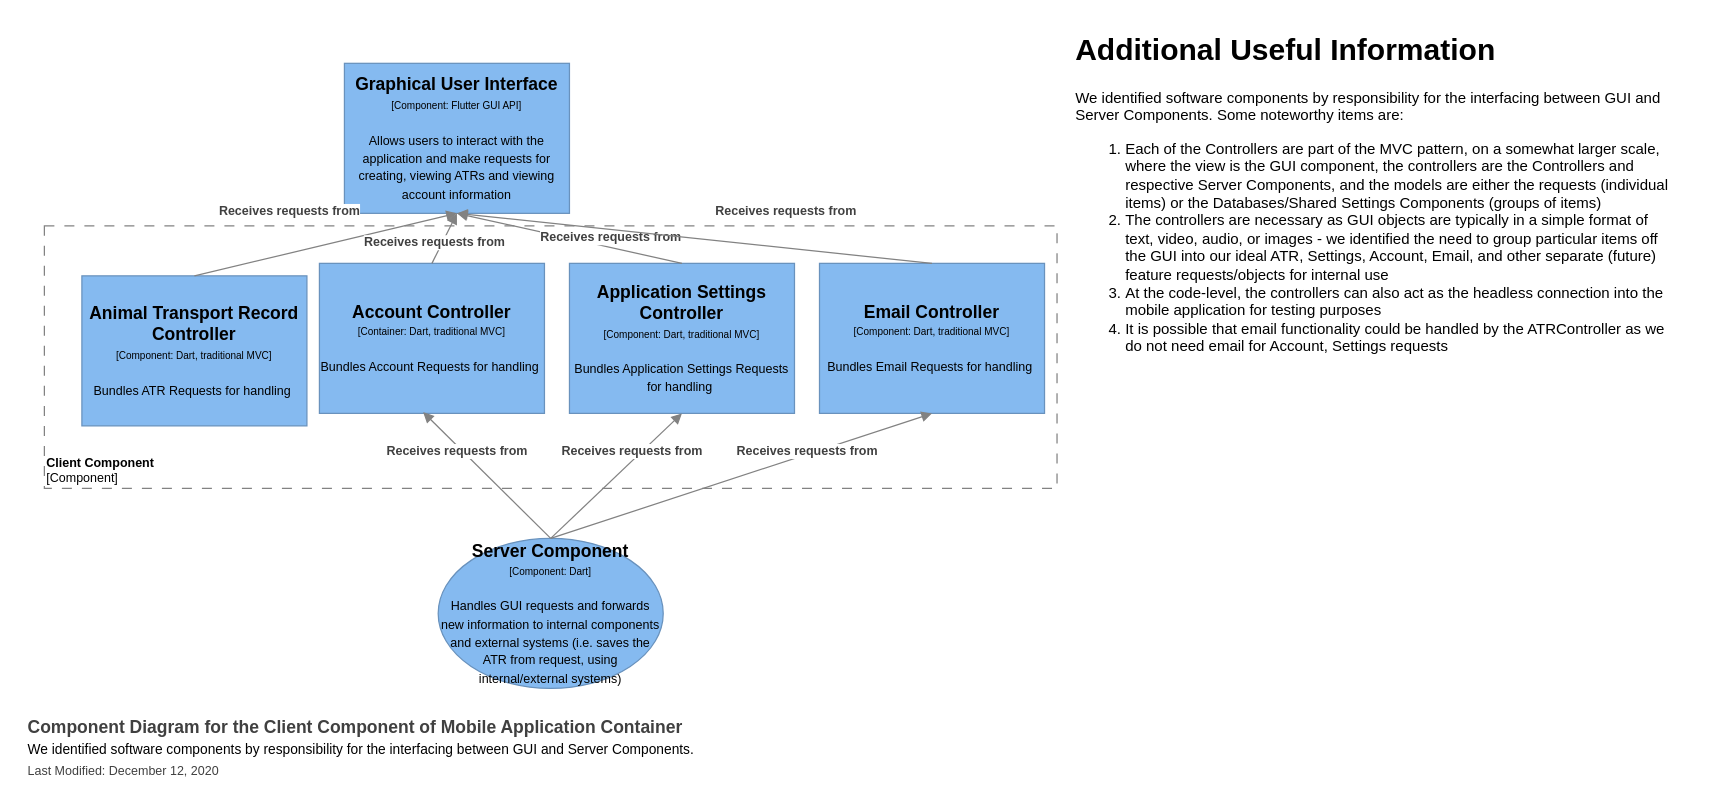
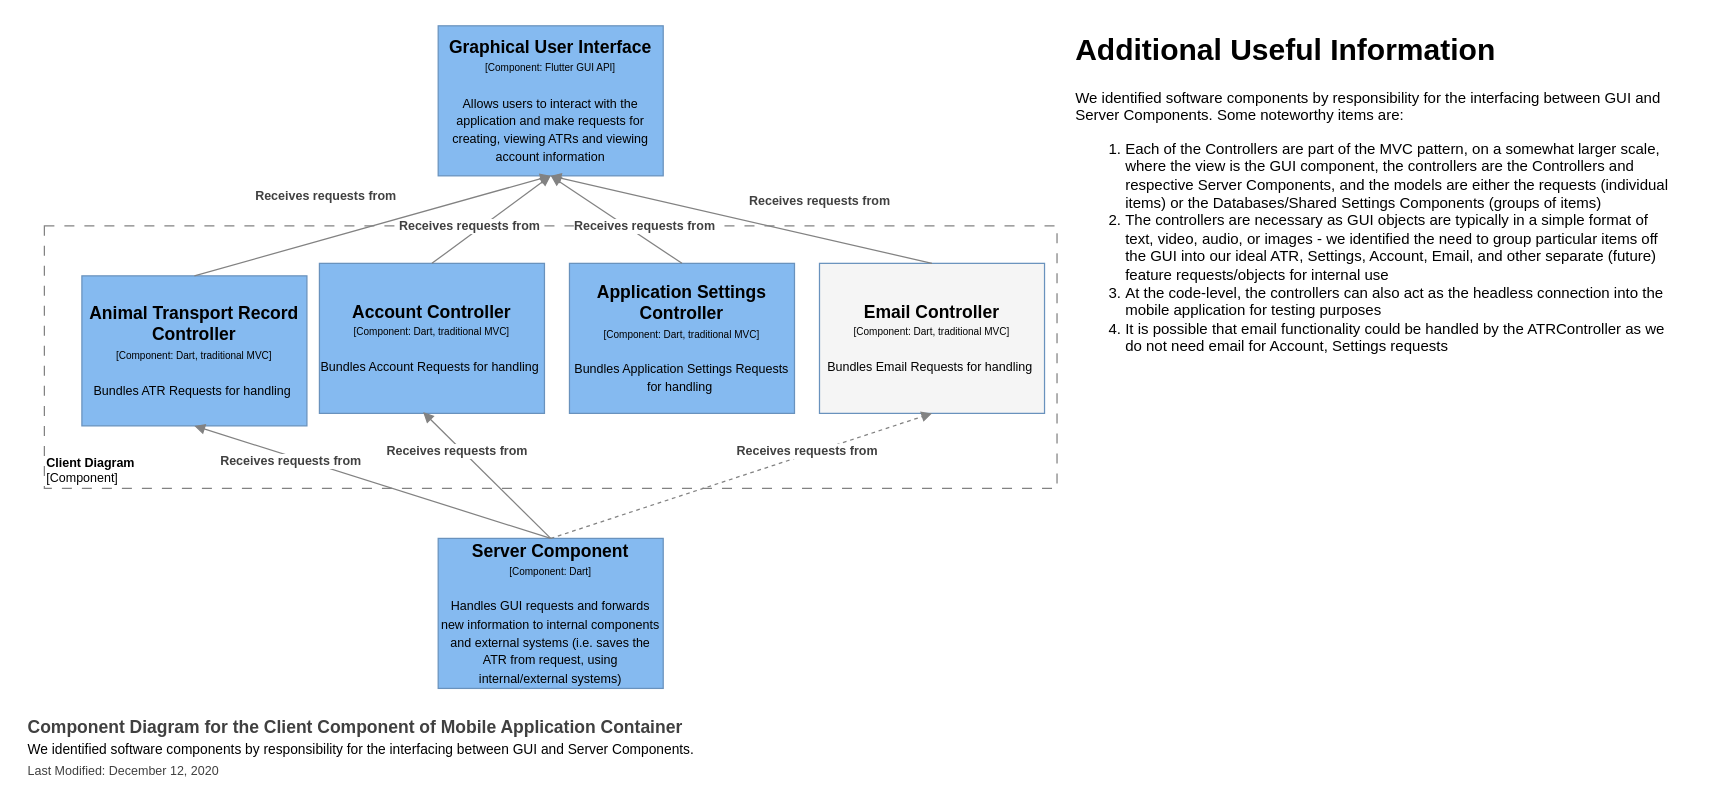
  <mxCell id="0" />
  <mxCell id="1" parent="0" />
- <mxCell id="2" value="&lt;font style=&quot;font-size: 10px&quot;&gt;&lt;b&gt;Client Component&lt;/b&gt;&lt;br style=&quot;font-size: 10px&quot;&gt;[Component]&lt;/font&gt;" style="rounded=0;whiteSpace=wrap;html=1;strokeColor=#828282;fillColor=none;fontColor=#000000;align=left;labelPosition=center;verticalLabelPosition=middle;verticalAlign=bottom;dashed=1;strokeWidth=1;perimeterSpacing=0;spacing=2;spacingTop=0;fontSize=10;dashPattern=8 8;" parent="1" vertex="1"><mxGeometry x="35" y="180" width="810" height="210" as="geometry" /></mxCell>
+ <mxCell id="2" value="&lt;font style=&quot;font-size: 10px&quot;&gt;&lt;b&gt;Client Diagram&lt;/b&gt;&lt;br style=&quot;font-size: 10px&quot;&gt;[Component]&lt;/font&gt;" style="rounded=0;whiteSpace=wrap;html=1;strokeColor=#828282;fillColor=none;fontColor=#000000;align=left;labelPosition=center;verticalLabelPosition=middle;verticalAlign=bottom;dashed=1;strokeWidth=1;perimeterSpacing=0;spacing=2;spacingTop=0;fontSize=10;dashPattern=8 8;" parent="1" vertex="1"><mxGeometry x="35" y="180" width="810" height="210" as="geometry" /></mxCell>
  <mxCell id="3" value="Component Diagram for the Client Component of Mobile Application Container&lt;br&gt;&lt;span style=&quot;color: rgb(0 , 0 , 0) ; font-weight: 400&quot;&gt;&lt;font style=&quot;font-size: 11px&quot;&gt;We identified software components by responsibility for the interfacing between GUI and Server Components.&lt;/font&gt;&lt;/span&gt;&lt;br style=&quot;font-size: x-small ; font-weight: 400&quot;&gt;&lt;span style=&quot;font-size: x-small ; font-weight: 400&quot;&gt;Last Modified: December 12, 2020&lt;/span&gt;" style="text;html=1;resizable=0;points=[];autosize=1;align=left;verticalAlign=top;spacingTop=-4;fontSize=14;fontColor=#404040;fontStyle=1" parent="1" vertex="1"><mxGeometry x="20" y="570" width="550" height="50" as="geometry" /></mxCell>
- <mxCell id="4" value="&lt;div&gt;&lt;span style=&quot;font-size: 14px&quot;&gt;&lt;b&gt;Graphical User Interface&lt;/b&gt;&lt;/span&gt;&lt;/div&gt;&lt;div&gt;&lt;span style=&quot;font-size: 8px&quot;&gt;[Component: Flutter GUI API]&lt;/span&gt;&lt;/div&gt;&lt;div&gt;&lt;span style=&quot;font-size: 8px&quot;&gt;&lt;br&gt;&lt;/span&gt;&lt;/div&gt;&lt;div&gt;&lt;font size=&quot;1&quot;&gt;Allows users to interact with the application and make requests for creating, viewing ATRs and viewing account information&lt;/font&gt;&lt;/div&gt;" style="rounded=0;whiteSpace=wrap;html=1;fillColor=#85baf0;fontColor=#000000;strokeColor=#6992BD;resizable=0;" parent="1" vertex="1"><mxGeometry x="275" y="50" width="180" height="120" as="geometry" /></mxCell>
- <mxCell id="5" value="&lt;div&gt;&lt;span style=&quot;font-size: 14px&quot;&gt;&lt;b&gt;Server Component&lt;/b&gt;&lt;/span&gt;&lt;/div&gt;&lt;div&gt;&lt;span style=&quot;font-size: 8px&quot;&gt;[Component: Dart]&lt;/span&gt;&lt;/div&gt;&lt;div&gt;&lt;span style=&quot;font-size: 8px&quot;&gt;&lt;br&gt;&lt;/span&gt;&lt;/div&gt;&lt;div&gt;&lt;font size=&quot;1&quot;&gt;Handles GUI requests and forwards new information to internal components and external systems (i.e. saves the ATR from request, using internal/external systems)&lt;/font&gt;&lt;/div&gt;" style="ellipse;whiteSpace=wrap;html=1;fillColor=#85baf0;fontColor=#000000;strokeColor=#6992BD;resizable=0;" parent="1" vertex="1"><mxGeometry x="350" y="430" width="180" height="120" as="geometry" /></mxCell>
+ <mxCell id="4" value="&lt;div&gt;&lt;span style=&quot;font-size: 14px&quot;&gt;&lt;b&gt;Graphical User Interface&lt;/b&gt;&lt;/span&gt;&lt;/div&gt;&lt;div&gt;&lt;span style=&quot;font-size: 8px&quot;&gt;[Component: Flutter GUI API]&lt;/span&gt;&lt;/div&gt;&lt;div&gt;&lt;span style=&quot;font-size: 8px&quot;&gt;&lt;br&gt;&lt;/span&gt;&lt;/div&gt;&lt;div&gt;&lt;font size=&quot;1&quot;&gt;Allows users to interact with the application and make requests for creating, viewing ATRs and viewing account information&lt;/font&gt;&lt;/div&gt;" style="rounded=0;whiteSpace=wrap;html=1;fillColor=#85baf0;fontColor=#000000;strokeColor=#6992BD;resizable=0;" parent="1" vertex="1"><mxGeometry x="350" y="20" width="180" height="120" as="geometry" /></mxCell>
+ <mxCell id="5" value="&lt;div&gt;&lt;span style=&quot;font-size: 14px&quot;&gt;&lt;b&gt;Server Component&lt;/b&gt;&lt;/span&gt;&lt;/div&gt;&lt;div&gt;&lt;span style=&quot;font-size: 8px&quot;&gt;[Component: Dart]&lt;/span&gt;&lt;/div&gt;&lt;div&gt;&lt;span style=&quot;font-size: 8px&quot;&gt;&lt;br&gt;&lt;/span&gt;&lt;/div&gt;&lt;div&gt;&lt;font size=&quot;1&quot;&gt;Handles GUI requests and forwards new information to internal components and external systems (i.e. saves the ATR from request, using internal/external systems)&lt;/font&gt;&lt;/div&gt;" style="rounded=0;whiteSpace=wrap;html=1;fillColor=#85baf0;fontColor=#000000;strokeColor=#6992BD;resizable=0;" parent="1" vertex="1"><mxGeometry x="350" y="430" width="180" height="120" as="geometry" /></mxCell>
  <mxCell id="6" style="edgeStyle=orthogonalEdgeStyle;rounded=0;orthogonalLoop=1;jettySize=auto;html=1;exitX=0.5;exitY=1;exitDx=0;exitDy=0;" parent="1" source="2" target="2" edge="1"><mxGeometry relative="1" as="geometry" /></mxCell>
  <mxCell id="7" value="&lt;h1&gt;Additional Useful Information&lt;/h1&gt;&lt;p&gt;We identified software components by responsibility for the interfacing between GUI and Server Components. Some noteworthy items are:&lt;br&gt;&lt;/p&gt;&lt;ol&gt;&lt;li style=&quot;line-height: 120%&quot;&gt;Each of the Controllers are part of the MVC pattern, on a somewhat larger scale, where the view is the GUI component, the controllers are the Controllers and respective Server Components, and the models are either the requests (individual items) or the Databases/Shared Settings Components (groups of items)&lt;/li&gt;&lt;li&gt;The controllers are necessary as GUI objects are typically in a simple format of text, video, audio, or images - we identified the need to group particular items off the GUI into our ideal ATR, Settings, Account, Email, and other separate (future) feature requests/objects for internal use&lt;/li&gt;&lt;li&gt;At the code-level, the controllers can also act as the headless connection into the mobile application for testing purposes&lt;/li&gt;&lt;li&gt;&lt;span style=&quot;background-color: rgb(255 , 255 , 255)&quot;&gt;It is possible that email functionality could be handled by the ATRController as we do not need email for Account, Settings requests&lt;/span&gt;&lt;br&gt;&lt;/li&gt;&lt;/ol&gt;&lt;p&gt;&lt;/p&gt;" style="text;html=1;strokeColor=none;fillColor=none;spacing=5;spacingTop=-20;whiteSpace=wrap;overflow=hidden;rounded=0;" parent="1" vertex="1"><mxGeometry x="855" y="20" width="490" height="370" as="geometry" /></mxCell>
  <mxCell id="8" value="&lt;div&gt;&lt;span style=&quot;font-size: 14px&quot;&gt;&lt;b&gt;Animal Transport Record Controller&lt;/b&gt;&lt;/span&gt;&lt;/div&gt;&lt;div&gt;&lt;span style=&quot;font-size: 8px&quot;&gt;[Component: Dart, traditional MVC]&lt;/span&gt;&lt;/div&gt;&lt;div&gt;&lt;span style=&quot;font-size: 8px&quot;&gt;&lt;br&gt;&lt;/span&gt;&lt;/div&gt;&lt;div&gt;&lt;font size=&quot;1&quot;&gt;Bundles ATR Requests for handling&amp;nbsp;&lt;/font&gt;&lt;/div&gt;" style="rounded=0;whiteSpace=wrap;html=1;fillColor=#85baf0;fontColor=#000000;strokeColor=#6992BD;resizable=0;" vertex="1" parent="1"><mxGeometry x="65" y="220" width="180" height="120" as="geometry" /></mxCell>
- <mxCell id="9" value="&lt;div&gt;&lt;span style=&quot;font-size: 14px&quot;&gt;&lt;b&gt;Account Controller&lt;/b&gt;&lt;/span&gt;&lt;/div&gt;&lt;div&gt;&lt;span style=&quot;font-size: 8px&quot;&gt;[Container: Dart, traditional MVC]&lt;/span&gt;&lt;/div&gt;&lt;div&gt;&lt;span style=&quot;font-size: 8px&quot;&gt;&lt;br&gt;&lt;/span&gt;&lt;/div&gt;&lt;div&gt;&lt;font size=&quot;1&quot;&gt;Bundles Account Requests for handling&amp;nbsp;&lt;/font&gt;&lt;/div&gt;" style="rounded=0;whiteSpace=wrap;html=1;fillColor=#85baf0;fontColor=#000000;strokeColor=#6992BD;resizable=0;" vertex="1" parent="1"><mxGeometry x="255" y="210" width="180" height="120" as="geometry" /></mxCell>
+ <mxCell id="9" value="&lt;div&gt;&lt;span style=&quot;font-size: 14px&quot;&gt;&lt;b&gt;Account Controller&lt;/b&gt;&lt;/span&gt;&lt;/div&gt;&lt;div&gt;&lt;span style=&quot;font-size: 8px&quot;&gt;[Component: Dart, traditional MVC]&lt;/span&gt;&lt;/div&gt;&lt;div&gt;&lt;span style=&quot;font-size: 8px&quot;&gt;&lt;br&gt;&lt;/span&gt;&lt;/div&gt;&lt;div&gt;&lt;font size=&quot;1&quot;&gt;Bundles Account Requests for handling&amp;nbsp;&lt;/font&gt;&lt;/div&gt;" style="rounded=0;whiteSpace=wrap;html=1;fillColor=#85baf0;fontColor=#000000;strokeColor=#6992BD;resizable=0;" vertex="1" parent="1"><mxGeometry x="255" y="210" width="180" height="120" as="geometry" /></mxCell>
  <mxCell id="10" value="&lt;div&gt;&lt;span style=&quot;font-size: 14px&quot;&gt;&lt;b&gt;Application Settings Controller&lt;/b&gt;&lt;/span&gt;&lt;/div&gt;&lt;div&gt;&lt;span style=&quot;font-size: 8px&quot;&gt;[Component: Dart, traditional MVC]&lt;/span&gt;&lt;/div&gt;&lt;div&gt;&lt;span style=&quot;font-size: 8px&quot;&gt;&lt;br&gt;&lt;/span&gt;&lt;/div&gt;&lt;div&gt;&lt;font size=&quot;1&quot;&gt;Bundles Application Settings Requests for handling&amp;nbsp;&lt;/font&gt;&lt;/div&gt;" style="rounded=0;whiteSpace=wrap;html=1;fillColor=#85baf0;fontColor=#000000;strokeColor=#6992BD;resizable=0;" vertex="1" parent="1"><mxGeometry x="455" y="210" width="180" height="120" as="geometry" /></mxCell>
- <mxCell id="11" value="&lt;div&gt;&lt;span style=&quot;font-size: 14px&quot;&gt;&lt;b&gt;Email Controller&lt;/b&gt;&lt;/span&gt;&lt;/div&gt;&lt;div&gt;&lt;span style=&quot;font-size: 8px&quot;&gt;[Component: Dart, traditional MVC]&lt;/span&gt;&lt;/div&gt;&lt;div&gt;&lt;span style=&quot;font-size: 8px&quot;&gt;&lt;br&gt;&lt;/span&gt;&lt;/div&gt;&lt;div&gt;&lt;font size=&quot;1&quot;&gt;Bundles Email Requests for handling&amp;nbsp;&lt;/font&gt;&lt;/div&gt;" style="rounded=0;whiteSpace=wrap;html=1;fillColor=#85baf0;fontColor=#000000;strokeColor=#6992BD;resizable=0;" vertex="1" parent="1"><mxGeometry x="655" y="210" width="180" height="120" as="geometry" /></mxCell>
- <mxCell id="13" value="&lt;b&gt;Receives requests from&lt;/b&gt;&lt;span style=&quot;font-size: 10px&quot;&gt;&lt;br&gt;&lt;/span&gt;" style="endArrow=block;html=1;fontSize=10;fontColor=#404040;strokeWidth=1;endFill=1;strokeColor=#828282;elbow=vertical;exitX=0.5;exitY=0;exitDx=0;exitDy=0;entryX=0.5;entryY=1;entryDx=0;entryDy=0;" edge="1" parent="1" source="5" target="11"><mxGeometry x="0.35" y="3" width="50" height="50" relative="1" as="geometry"><mxPoint x="475" y="370" as="sourcePoint" /><mxPoint x="685" y="370" as="targetPoint" /><mxPoint as="offset" /></mxGeometry></mxCell>
+ <mxCell id="11" value="&lt;div&gt;&lt;span style=&quot;font-size: 14px&quot;&gt;&lt;b&gt;Email Controller&lt;/b&gt;&lt;/span&gt;&lt;/div&gt;&lt;div&gt;&lt;span style=&quot;font-size: 8px&quot;&gt;[Component: Dart, traditional MVC]&lt;/span&gt;&lt;/div&gt;&lt;div&gt;&lt;span style=&quot;font-size: 8px&quot;&gt;&lt;br&gt;&lt;/span&gt;&lt;/div&gt;&lt;div&gt;&lt;font size=&quot;1&quot;&gt;Bundles Email Requests for handling&amp;nbsp;&lt;/font&gt;&lt;/div&gt;" style="rounded=0;whiteSpace=wrap;html=1;fillColor=#f5f5f5;fontColor=#000000;strokeColor=#6992BD;resizable=0;" vertex="1" parent="1"><mxGeometry x="655" y="210" width="180" height="120" as="geometry" /></mxCell>
+ <mxCell id="12" value="&lt;span style=&quot;font-size: 10px&quot;&gt;&lt;b&gt;Receives requests from&lt;/b&gt;&lt;br&gt;&lt;/span&gt;" style="endArrow=block;html=1;fontSize=10;fontColor=#404040;strokeWidth=1;endFill=1;strokeColor=#828282;elbow=vertical;exitX=0.5;exitY=0;exitDx=0;exitDy=0;entryX=0.5;entryY=1;entryDx=0;entryDy=0;" edge="1" parent="1" source="5" target="8"><mxGeometry x="0.452" y="3" width="50" height="50" relative="1" as="geometry"><mxPoint x="345" y="250" as="sourcePoint" /><mxPoint x="545" y="250" as="targetPoint" /><mxPoint as="offset" /></mxGeometry></mxCell>
+ <mxCell id="13" value="&lt;b&gt;Receives requests from&lt;/b&gt;&lt;span style=&quot;font-size: 10px&quot;&gt;&lt;br&gt;&lt;/span&gt;" style="endArrow=block;html=1;fontSize=10;fontColor=#404040;strokeWidth=1;endFill=1;strokeColor=#828282;elbow=vertical;exitX=0.5;exitY=0;exitDx=0;exitDy=0;entryX=0.5;entryY=1;entryDx=0;entryDy=0;dashed=1;" edge="1" parent="1" source="5" target="11"><mxGeometry x="0.35" y="3" width="50" height="50" relative="1" as="geometry"><mxPoint x="475" y="370" as="sourcePoint" /><mxPoint x="685" y="370" as="targetPoint" /><mxPoint as="offset" /></mxGeometry></mxCell>
  <mxCell id="14" value="&lt;b&gt;Receives requests from&lt;/b&gt;&lt;span style=&quot;font-size: 10px&quot;&gt;&lt;br&gt;&lt;/span&gt;" style="endArrow=block;html=1;fontSize=10;fontColor=#404040;strokeWidth=1;endFill=1;strokeColor=#828282;elbow=vertical;exitX=0.5;exitY=0;exitDx=0;exitDy=0;entryX=0.461;entryY=0.992;entryDx=0;entryDy=0;entryPerimeter=0;" edge="1" parent="1" source="5" target="9"><mxGeometry x="0.429" y="3" width="50" height="50" relative="1" as="geometry"><mxPoint x="345" y="250" as="sourcePoint" /><mxPoint x="545" y="250" as="targetPoint" /><mxPoint as="offset" /></mxGeometry></mxCell>
- <mxCell id="15" value="&lt;b&gt;Receives requests from&lt;/b&gt;&lt;span style=&quot;font-size: 10px&quot;&gt;&lt;br&gt;&lt;/span&gt;" style="endArrow=block;html=1;fontSize=10;fontColor=#404040;strokeWidth=1;endFill=1;strokeColor=#828282;elbow=vertical;exitX=0.5;exitY=0;exitDx=0;exitDy=0;entryX=0.5;entryY=1;entryDx=0;entryDy=0;" edge="1" parent="1" source="5" target="10"><mxGeometry x="0.315" y="6" width="50" height="50" relative="1" as="geometry"><mxPoint x="345" y="250" as="sourcePoint" /><mxPoint x="545" y="250" as="targetPoint" /><mxPoint as="offset" /></mxGeometry></mxCell>
  <mxCell id="16" value="&lt;b&gt;Receives requests from&lt;/b&gt;&lt;span style=&quot;font-size: 10px&quot;&gt;&lt;br&gt;&lt;/span&gt;" style="endArrow=block;html=1;fontSize=10;fontColor=#404040;strokeWidth=1;endFill=1;strokeColor=#828282;elbow=vertical;exitX=0.5;exitY=0;exitDx=0;exitDy=0;entryX=0.5;entryY=1;entryDx=0;entryDy=0;" edge="1" parent="1" source="8" target="4"><mxGeometry x="-0.203" y="33" width="50" height="50" relative="1" as="geometry"><mxPoint x="345" y="270" as="sourcePoint" /><mxPoint x="545" y="270" as="targetPoint" /><mxPoint as="offset" /></mxGeometry></mxCell>
  <mxCell id="17" value="&lt;b&gt;Receives requests from&lt;/b&gt;&lt;span style=&quot;font-size: 10px&quot;&gt;&lt;br&gt;&lt;/span&gt;" style="endArrow=block;html=1;fontSize=10;fontColor=#404040;strokeWidth=1;endFill=1;strokeColor=#828282;elbow=vertical;exitX=0.5;exitY=0;exitDx=0;exitDy=0;entryX=0.5;entryY=1;entryDx=0;entryDy=0;" edge="1" parent="1" source="9" target="4"><mxGeometry x="-0.289" y="6" width="50" height="50" relative="1" as="geometry"><mxPoint x="155" y="220" as="sourcePoint" /><mxPoint x="450" y="150" as="targetPoint" /><mxPoint as="offset" /></mxGeometry></mxCell>
  <mxCell id="18" value="&lt;b&gt;Receives requests from&lt;/b&gt;&lt;span style=&quot;font-size: 10px&quot;&gt;&lt;br&gt;&lt;/span&gt;" style="endArrow=block;html=1;fontSize=10;fontColor=#404040;strokeWidth=1;endFill=1;strokeColor=#828282;elbow=vertical;exitX=0.5;exitY=0;exitDx=0;exitDy=0;entryX=0.5;entryY=1;entryDx=0;entryDy=0;" edge="1" parent="1" source="10" target="4"><mxGeometry x="-0.341" y="-8" width="50" height="50" relative="1" as="geometry"><mxPoint x="355" y="220" as="sourcePoint" /><mxPoint x="450" y="150" as="targetPoint" /><mxPoint x="1" as="offset" /></mxGeometry></mxCell>
  <mxCell id="19" value="&lt;b&gt;Receives requests from&lt;/b&gt;&lt;span style=&quot;font-size: 10px&quot;&gt;&lt;br&gt;&lt;/span&gt;" style="endArrow=block;html=1;fontSize=10;fontColor=#404040;strokeWidth=1;endFill=1;strokeColor=#828282;elbow=vertical;exitX=0.5;exitY=0;exitDx=0;exitDy=0;entryX=0.5;entryY=1;entryDx=0;entryDy=0;" edge="1" parent="1" source="11" target="4"><mxGeometry x="-0.368" y="-29" width="50" height="50" relative="1" as="geometry"><mxPoint x="555" y="220" as="sourcePoint" /><mxPoint x="450" y="150" as="targetPoint" /><mxPoint as="offset" /></mxGeometry></mxCell>
